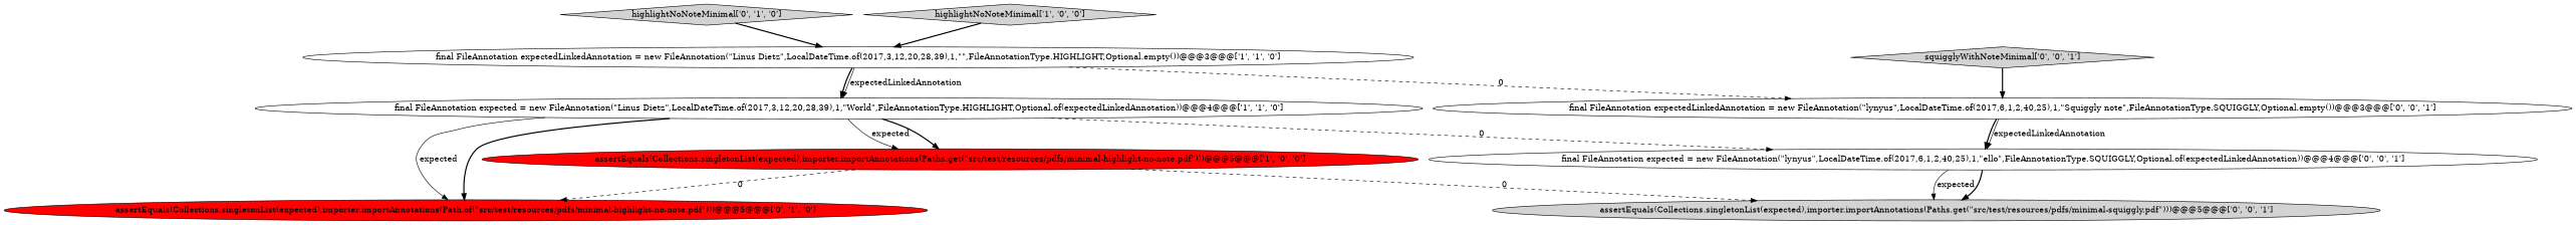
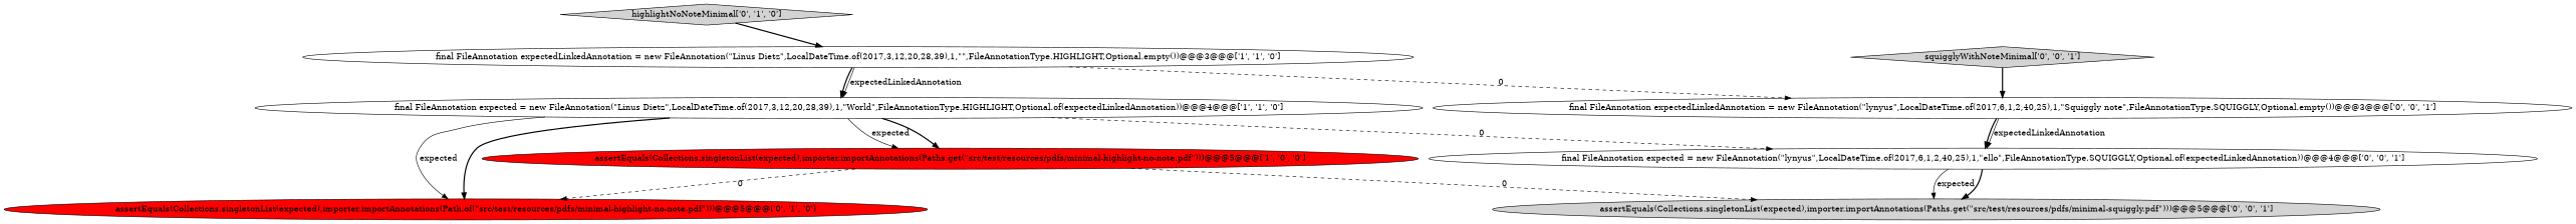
  digraph {
    node [fillcolor=white shape=ellipse style=filled]
    edge [style=bold]
    n1 [label="final FileAnnotation expected = new FileAnnotation(\"Linus Dietz\",LocalDateTime.of(2017,3,12,20,28,39),1,\"World\",FileAnnotationType.HIGHLIGHT,Optional.of(expectedLinkedAnnotation))@@@4@@@['1', '1', '0']"]
    n2 [fillcolor=red label="assertEquals(Collections.singletonList(expected),importer.importAnnotations(Paths.get(\"src/test/resources/pdfs/minimal-highlight-no-note.pdf\")))@@@5@@@['1', '0', '0']"]
    n3 [label="final FileAnnotation expected = new FileAnnotation(\"lynyus\",LocalDateTime.of(2017,6,1,2,40,25),1,\"ello\",FileAnnotationType.SQUIGGLY,Optional.of(expectedLinkedAnnotation))@@@4@@@['0', '0', '1']"]
    n4 [fillcolor=red label="assertEquals(Collections.singletonList(expected),importer.importAnnotations(Path.of(\"src/test/resources/pdfs/minimal-highlight-no-note.pdf\")))@@@5@@@['0', '1', '0']"]
    n5 [fillcolor=lightgray label="highlightNoNoteMinimal['0', '1', '0']" shape=diamond]
    n6 [label="final FileAnnotation expectedLinkedAnnotation = new FileAnnotation(\"Linus Dietz\",LocalDateTime.of(2017,3,12,20,28,39),1,\"\",FileAnnotationType.HIGHLIGHT,Optional.empty())@@@3@@@['1', '1', '0']"]
    n7 [label="final FileAnnotation expectedLinkedAnnotation = new FileAnnotation(\"lynyus\",LocalDateTime.of(2017,6,1,2,40,25),1,\"Squiggly note\",FileAnnotationType.SQUIGGLY,Optional.empty())@@@3@@@['0', '0', '1']"]
    n8 [fillcolor=lightgray label="assertEquals(Collections.singletonList(expected),importer.importAnnotations(Paths.get(\"src/test/resources/pdfs/minimal-squiggly.pdf\")))@@@5@@@['0', '0', '1']"]
    n9 [fillcolor=lightgray label="squigglyWithNoteMinimal['0', '0', '1']" shape=diamond]
-   n10 [fillcolor=lightgray label="highlightNoNoteMinimal['1', '0', '0']" shape=diamond]
    n1 -> n2 [label=expected style=solid]
    n1 -> n2
    n1 -> n3 [label=0 style=dashed]
    n1 -> n4 [label=expected style=solid]
    n1 -> n4
    n2 -> n4 [label=0 style=dashed]
    n2 -> n8 [label=0 style=dashed]
    n3 -> n8 [label=expected style=solid]
    n3 -> n8
    n5 -> n6
    n6 -> n1 [label=expectedLinkedAnnotation style=solid]
    n6 -> n1
    n6 -> n7 [label=0 style=dashed]
    n7 -> n3 [label=expectedLinkedAnnotation style=solid]
    n7 -> n3
    n9 -> n7
-   n10 -> n6
  }
